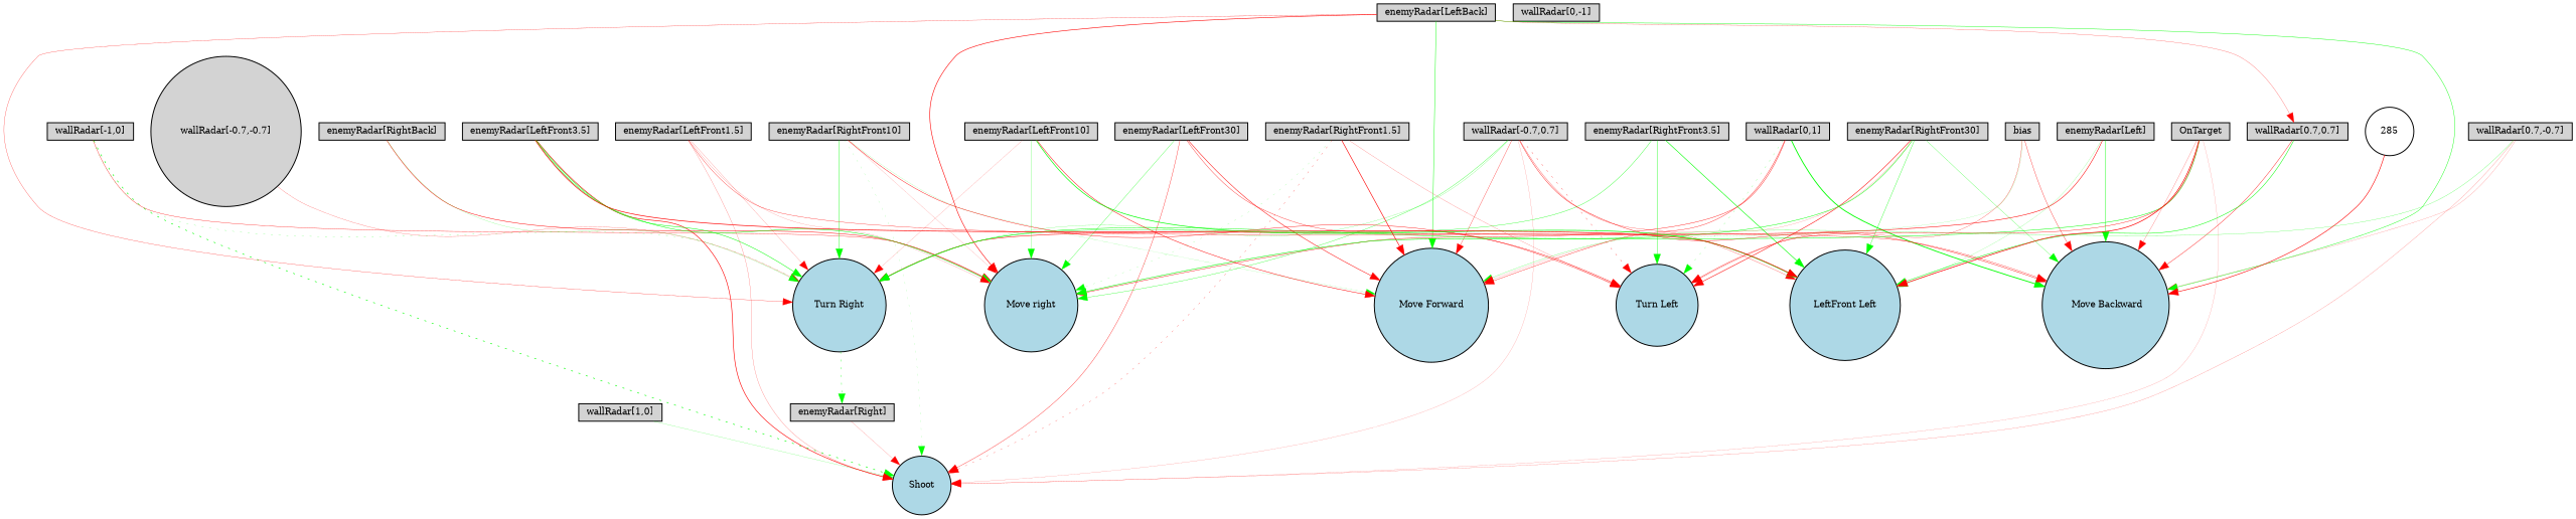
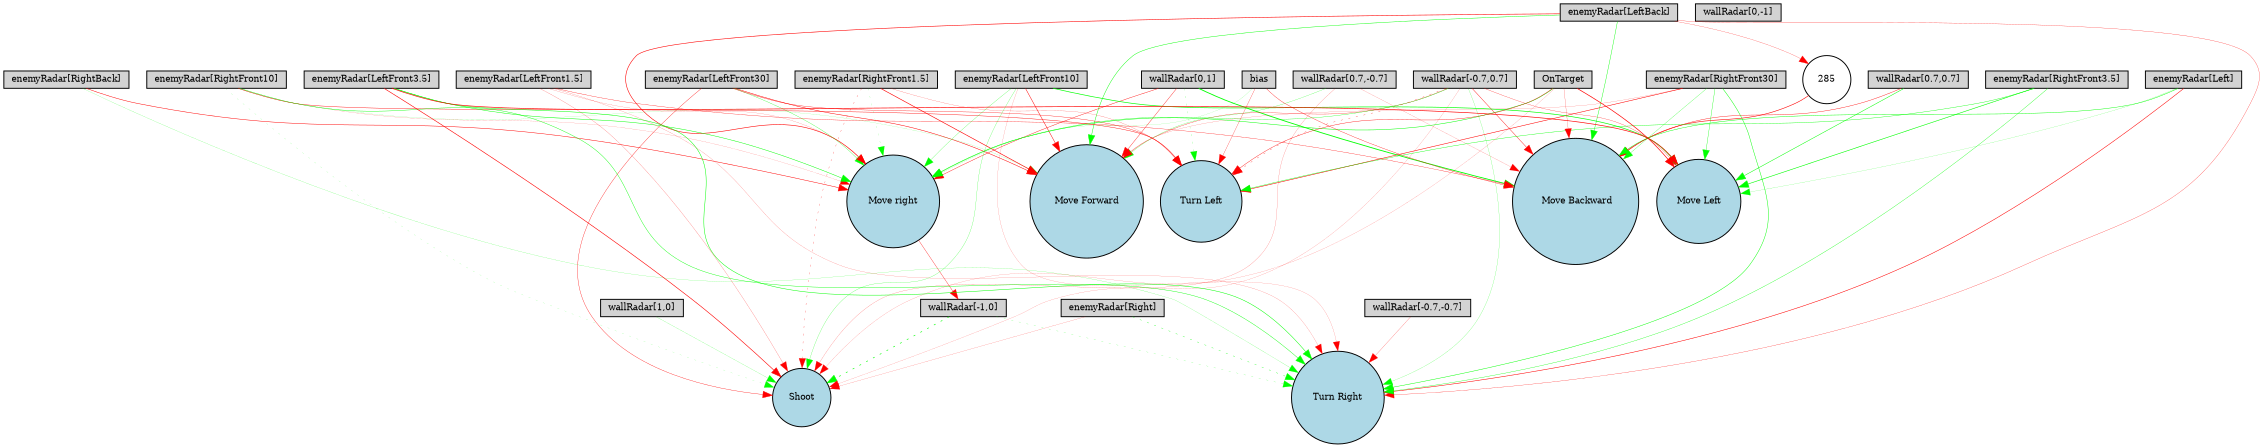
  digraph {
    node [fillcolor=lightgray fontsize=9 shape=box style=filled]
    edge [color=red style=solid]
    "wallRadar[1,0]" [height=0.2 width=0.2]
    Shoot [fillcolor=lightblue height=0.2 shape=circle width=0.2]
    "wallRadar[0,1]" [height=0.2 width=0.2]
    "Move Forward" [fillcolor=lightblue height=0.2 shape=circle width=0.2]
    " Move Backward" [fillcolor=lightblue height=0.2 shape=circle width=0.2]
    "Move right" [fillcolor=lightblue height=0.2 shape=circle width=0.2]
    "Turn Left" [fillcolor=lightblue height=0.2 shape=circle width=0.2]
    "wallRadar[-1,0]" [height=0.2 width=0.2]
    "Turn Right" [fillcolor=lightblue height=0.2 shape=circle width=0.2]
    "wallRadar[0,-1]" [height=0.2 width=0.2]
    "wallRadar[0.7,0.7]" [height=0.2 width=0.2]
-   "Move Left" [fillcolor=lightblue height=0.2 shape=circle width=0.2 label="LeftFront Left"]
+   "Move Left" [fillcolor=lightblue height=0.2 shape=circle width=0.2]
    "wallRadar[-0.7,0.7]" [height=0.2 width=0.2]
-   "wallRadar[-0.7,-0.7]" [height=0.2 shape=circle width=0.2]
+   "wallRadar[-0.7,-0.7]" [height=0.2 width=0.2]
    "wallRadar[0.7,-0.7]" [height=0.2 width=0.2]
    "enemyRadar[RightBack]" [height=0.2 width=0.2]
    "enemyRadar[LeftBack]" [height=0.2 width=0.2]
    285 [fillcolor=white height=0.2 shape=circle width=0.2]
    "enemyRadar[Right]" [height=0.2 width=0.2]
    "enemyRadar[Left]" [height=0.2 width=0.2]
    "enemyRadar[RightFront30]" [height=0.2 width=0.2]
    "enemyRadar[LeftFront30]" [height=0.2 width=0.2]
    "enemyRadar[RightFront10]" [height=0.2 width=0.2]
    "enemyRadar[LeftFront10]" [height=0.2 width=0.2]
    "enemyRadar[RightFront3.5]" [height=0.2 width=0.2]
    "enemyRadar[LeftFront3.5]" [height=0.2 width=0.2]
    "enemyRadar[RightFront1.5]" [height=0.2 width=0.2]
    "enemyRadar[LeftFront1.5]" [height=0.2 width=0.2]
    OnTarget [height=0.2 width=0.2]
    bias [height=0.2 width=0.2]
    "wallRadar[1,0]" -> Shoot [color=green penwidth=0.1602357525672331]
    "wallRadar[0,1]" -> "Move Forward" [penwidth=0.3643953662607178]
    "wallRadar[0,1]" -> " Move Backward" [color=green penwidth=0.894134207695435]
    "wallRadar[0,1]" -> "Move right" [penwidth=0.40194981326603774]
    "wallRadar[0,1]" -> "Turn Left" [color=green penwidth=0.17269499561261714 style=dotted]
    "wallRadar[-1,0]" -> Shoot [color=green penwidth=0.62760485190652 style=dotted]
-   "wallRadar[-1,0]" -> "Move right" [penwidth=0.32864917909104074]
+   "Move right" -> "wallRadar[-1,0]" [penwidth=0.32864917909104074]
    "wallRadar[-1,0]" -> "Turn Right" [color=green penwidth=0.1704664840638791 style=dotted]
    "wallRadar[0.7,0.7]" -> " Move Backward" [penwidth=0.39506807981743464]
    "wallRadar[0.7,0.7]" -> "Move Left" [color=green penwidth=0.5009733852546574]
    "wallRadar[-0.7,0.7]" -> Shoot [penwidth=0.120929325045329]
    "wallRadar[-0.7,0.7]" -> "Move Forward" [penwidth=0.2913358318803126]
    "wallRadar[-0.7,0.7]" -> " Move Backward" [penwidth=0.40260042232722526]
    "wallRadar[-0.7,0.7]" -> "Move right" [color=green penwidth=0.31400881397649716]
    "wallRadar[-0.7,0.7]" -> "Turn Left" [penwidth=0.2851967907171108 style=dotted]
    "wallRadar[-0.7,0.7]" -> "Turn Right" [color=green penwidth=0.17897028249576954]
    "wallRadar[-0.7,0.7]" -> "Move Left" [penwidth=0.2533372362554905]
    "wallRadar[-0.7,-0.7]" -> "Turn Right" [penwidth=0.18881504927510728]
    "wallRadar[0.7,-0.7]" -> Shoot [penwidth=0.15468385812639396]
    "wallRadar[0.7,-0.7]" -> "Move Forward" [color=green penwidth=0.21622002895863163]
    "wallRadar[0.7,-0.7]" -> " Move Backward" [penwidth=0.14004896930919092]
    "enemyRadar[RightBack]" -> "Move right" [penwidth=0.4851002569520444]
    "enemyRadar[RightBack]" -> "Turn Right" [color=green penwidth=0.15043735458691326]
    "enemyRadar[LeftBack]" -> "Move Forward" [color=green penwidth=0.4485998104158426]
    "enemyRadar[LeftBack]" -> " Move Backward" [color=green penwidth=0.41722035327323104]
    "enemyRadar[LeftBack]" -> "Move right" [penwidth=0.5842312807988616]
    "enemyRadar[LeftBack]" -> "Turn Right" [penwidth=0.2542954290409974]
-   "enemyRadar[LeftBack]" -> "wallRadar[0.7,0.7]" [penwidth=0.21849387260820222]
+   "enemyRadar[LeftBack]" -> 285 [penwidth=0.21849387260820222]
    285 -> " Move Backward" [penwidth=0.594577246634268]
    "enemyRadar[Right]" -> Shoot [penwidth=0.13748446775305478]
-   "Turn Right" -> "enemyRadar[Right]" [color=green penwidth=0.33523644225107885 style=dotted]
+   "enemyRadar[Right]" -> "Turn Right" [color=green penwidth=0.33523644225107885 style=dotted]
    "enemyRadar[Left]" -> " Move Backward" [color=green penwidth=0.44611119914372366]
    "enemyRadar[Left]" -> "Turn Right" [penwidth=0.5352712501373629]
    "enemyRadar[Left]" -> "Move Left" [color=green penwidth=0.14189700603259287]
    "enemyRadar[RightFront30]" -> "Move Forward" [penwidth=0.13603588299939146]
    "enemyRadar[RightFront30]" -> " Move Backward" [color=green penwidth=0.24774573266679598]
    "enemyRadar[RightFront30]" -> "Turn Left" [penwidth=0.5434490856757962]
    "enemyRadar[RightFront30]" -> "Turn Right" [color=green penwidth=0.4706242960864899]
    "enemyRadar[RightFront30]" -> "Move Left" [color=green penwidth=0.34316152027017677]
    "enemyRadar[LeftFront30]" -> Shoot [penwidth=0.34053577157768844]
    "enemyRadar[LeftFront30]" -> "Move Forward" [penwidth=0.502896746554357]
    "enemyRadar[LeftFront30]" -> "Move right" [color=green penwidth=0.2839908896246782]
    "enemyRadar[LeftFront30]" -> "Turn Left" [penwidth=0.3443733550392145]
    "enemyRadar[RightFront10]" -> Shoot [color=green penwidth=0.1099097681635384 style=dotted]
    "enemyRadar[RightFront10]" -> "Move Forward" [color=green penwidth=0.1031593996600454]
    "enemyRadar[RightFront10]" -> "Move right" [penwidth=0.11315462512863757]
    "enemyRadar[RightFront10]" -> "Turn Left" [penwidth=0.41758671463863606]
    "enemyRadar[RightFront10]" -> "Turn Right" [color=green penwidth=0.4107657835415991]
+   "enemyRadar[LeftFront10]" -> Shoot [color=green penwidth=0.21518357762177326]
    "enemyRadar[LeftFront10]" -> "Move Forward" [penwidth=0.4859686700710095]
    "enemyRadar[LeftFront10]" -> "Move right" [color=green penwidth=0.22168772063417622]
    "enemyRadar[LeftFront10]" -> "Turn Right" [penwidth=0.1251351447500503]
    "enemyRadar[LeftFront10]" -> "Move Left" [color=green penwidth=0.6791772819199935]
    "enemyRadar[RightFront3.5]" -> "Turn Left" [color=green penwidth=0.38719285227301325]
    "enemyRadar[RightFront3.5]" -> "Turn Right" [color=green penwidth=0.33957931126061736]
    "enemyRadar[RightFront3.5]" -> "Move Left" [color=green penwidth=0.5990563991232434]
    "enemyRadar[LeftFront3.5]" -> Shoot [penwidth=0.6103612093737036]
    "enemyRadar[LeftFront3.5]" -> "Move right" [color=green penwidth=0.4769934696472953]
    "enemyRadar[LeftFront3.5]" -> "Turn Right" [color=green penwidth=0.49752082607567005]
    "enemyRadar[LeftFront3.5]" -> "Move Left" [penwidth=0.6733856901080358]
    "enemyRadar[RightFront1.5]" -> Shoot [penwidth=0.23382851266304175 style=dotted]
    "enemyRadar[RightFront1.5]" -> "Move Forward" [penwidth=0.627292898632971]
    "enemyRadar[RightFront1.5]" -> "Move right" [color=green penwidth=0.12603439780823858 style=dotted]
    "enemyRadar[RightFront1.5]" -> "Turn Left" [penwidth=0.16708254771961126]
    "enemyRadar[LeftFront1.5]" -> Shoot [penwidth=0.17751924596750612]
    "enemyRadar[LeftFront1.5]" -> " Move Backward" [penwidth=0.3107239580327448]
    "enemyRadar[LeftFront1.5]" -> "Move right" [penwidth=0.13321462974907902]
    "enemyRadar[LeftFront1.5]" -> "Turn Right" [penwidth=0.14079517517349038]
    OnTarget -> Shoot [penwidth=0.12104733192284899]
    OnTarget -> " Move Backward" [penwidth=0.19675977908768075]
    OnTarget -> "Move right" [color=green penwidth=0.49258026097666174]
    OnTarget -> "Turn Left" [penwidth=0.38500356554307746]
    OnTarget -> "Move Left" [penwidth=0.6948937282562069]
    bias -> " Move Backward" [penwidth=0.3366330579270208]
    bias -> "Move right" [color=green penwidth=0.10745255453916716]
    bias -> "Turn Left" [penwidth=0.24988073691718635]
  }
